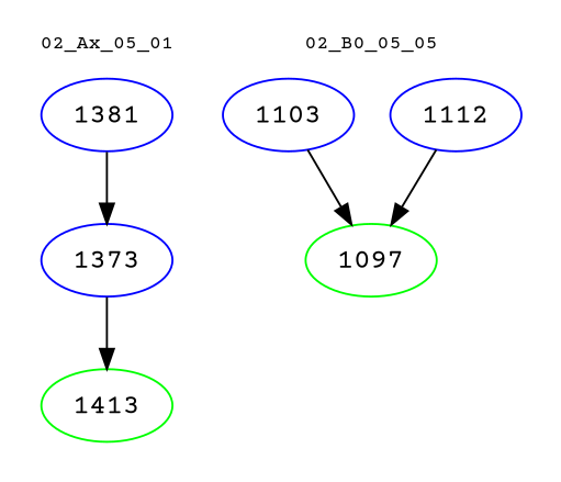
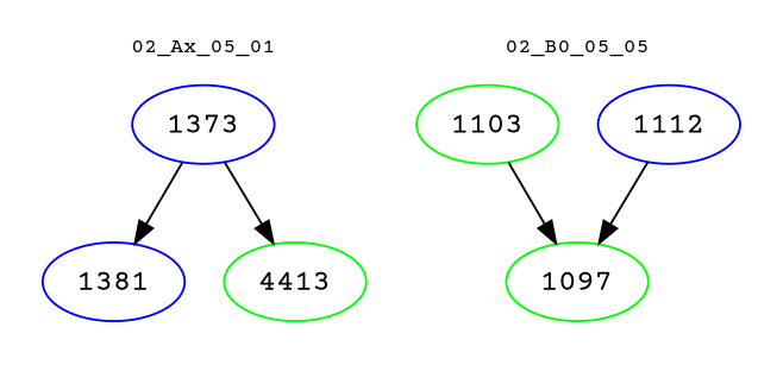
  digraph {
    fontname="Courier Prime"
    node [color=blue fontname="Courier Prime"]
    edge [color=black fontname="Courier Prime"]
    n1 [label=1381]
    n2 [label=1373]
-   n3 [color=green label=1413]
+   n3 [color=green label=4413]
    n4 [label=1112]
    n5 [color=green label=1097]
-   n6 [label=1103]
+   n6 [color=green label=1103]
    subgraph cluster_1 {
      color=white
      fontsize=10
      label="02_Ax_05_01"
      n1
      n2
      n3
    }
    subgraph cluster_2 {
      color=white
      fontsize=10
      label="02_B0_05_05"
      n4
      n5
      n6
    }
-   n1 -> n2
+   n2 -> n1
    n2 -> n3
    n4 -> n5
    n6 -> n5
  }
